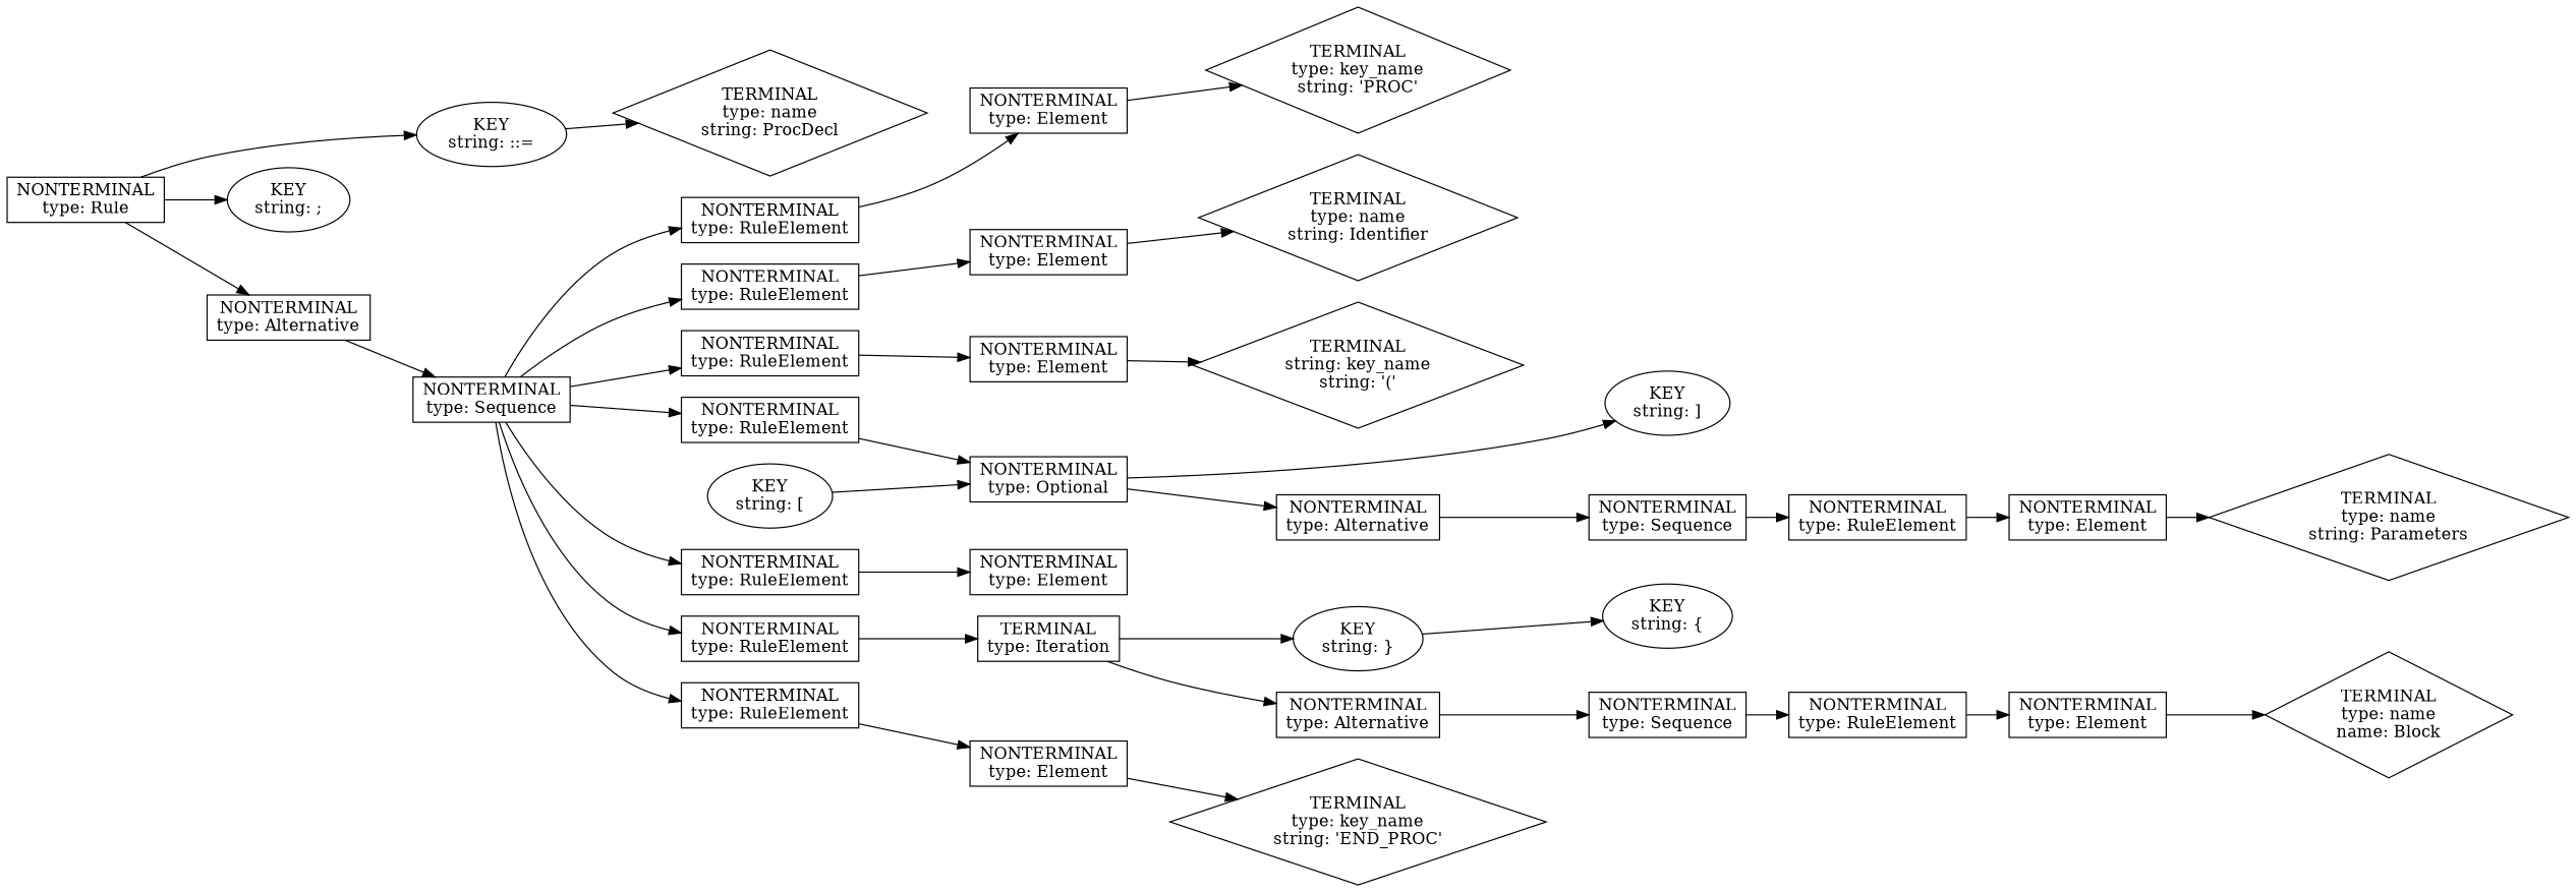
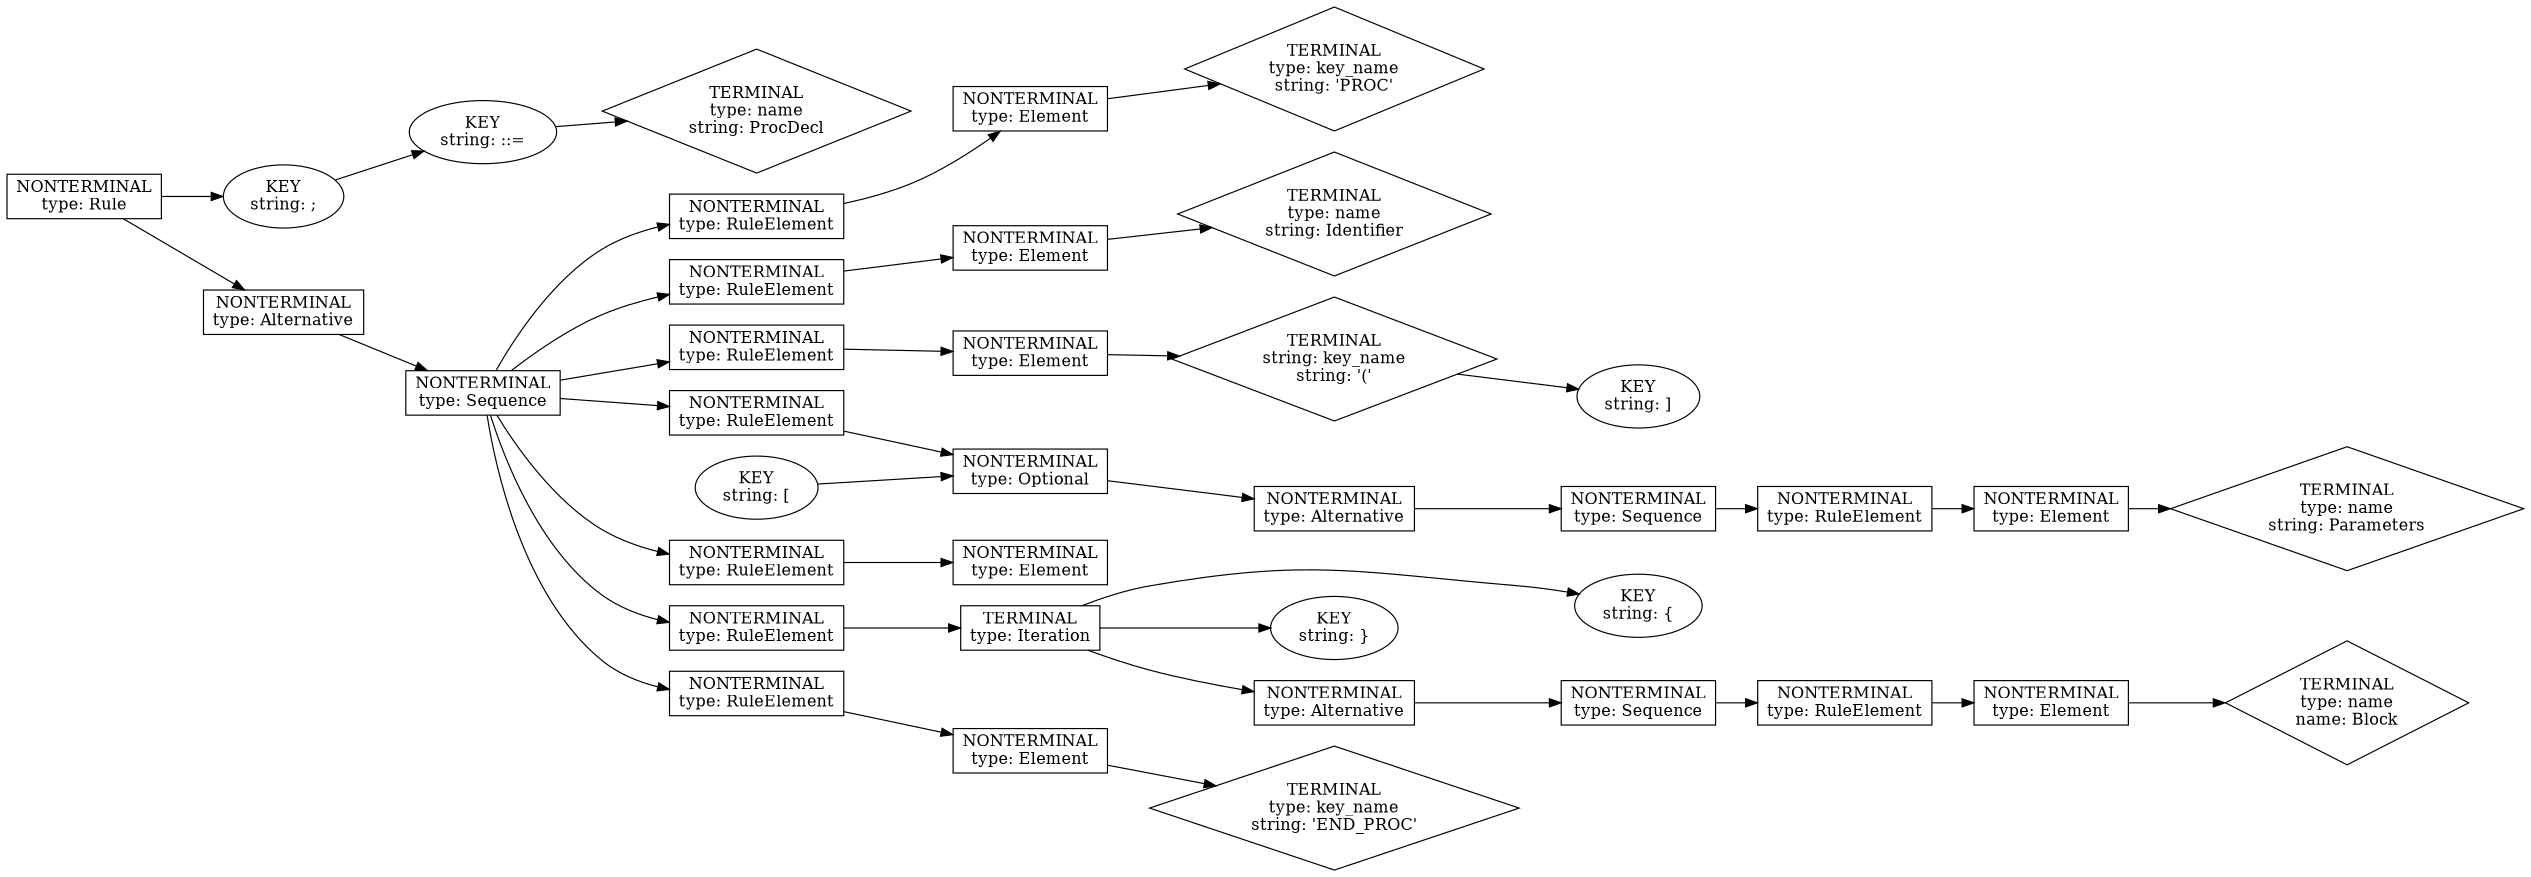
  digraph {
    rankdir=LR
    node [shape=box]
    n1 [label="NONTERMINAL\ntype: Rule"]
    n2 [label="KEY\nstring: ::=" shape=oval]
    n3 [label="NONTERMINAL\ntype: Alternative"]
    n4 [label="KEY\nstring: ;" shape=oval]
    n5 [label="TERMINAL\ntype: name\nstring: ProcDecl" shape=diamond]
    n6 [label="NONTERMINAL\ntype: Sequence"]
    n7 [label="NONTERMINAL\ntype: RuleElement"]
    n8 [label="NONTERMINAL\ntype: RuleElement"]
    n9 [label="NONTERMINAL\ntype: RuleElement"]
    n10 [label="NONTERMINAL\ntype: RuleElement"]
    n11 [label="NONTERMINAL\ntype: RuleElement"]
    n12 [label="NONTERMINAL\ntype: RuleElement"]
    n13 [label="NONTERMINAL\ntype: RuleElement"]
    n14 [label="NONTERMINAL\ntype: Element"]
    n15 [label="NONTERMINAL\ntype: Element"]
    n16 [label="NONTERMINAL\ntype: Element"]
    n17 [label="NONTERMINAL\ntype: Optional"]
    n18 [label="NONTERMINAL\ntype: Element"]
    n19 [label="TERMINAL\ntype: Iteration"]
    n20 [label="NONTERMINAL\ntype: Element"]
    n21 [label="TERMINAL\ntype: key_name\nstring: 'PROC'" shape=diamond]
    n22 [label="TERMINAL\ntype: name\nstring: Identifier" shape=diamond]
    n23 [label="TERMINAL\nstring: key_name\nstring: '('" shape=diamond]
    n24 [label="NONTERMINAL\ntype: Alternative"]
    n25 [label="KEY\nstring: ]" shape=oval]
    n26 [label="KEY\nstring: {" shape=oval]
    n27 [label="NONTERMINAL\ntype: Alternative"]
    n28 [label="KEY\nstring: }" shape=oval]
    n29 [label="TERMINAL\ntype: key_name\nstring: 'END_PROC'" shape=diamond]
    n30 [label="KEY\nstring: [" shape=oval]
    n31 [label="NONTERMINAL\ntype: Sequence"]
    n32 [label="NONTERMINAL\ntype: Sequence"]
    n33 [label="NONTERMINAL\ntype: RuleElement"]
    n34 [label="NONTERMINAL\ntype: RuleElement"]
    n35 [label="NONTERMINAL\ntype: Element"]
    n36 [label="NONTERMINAL\ntype: Element"]
    n37 [label="TERMINAL\ntype: name\nstring: Parameters" shape=diamond]
    n38 [label="TERMINAL\ntype: name\nname: Block" shape=diamond]
-   n1 -> n2
+   n4 -> n2
    n1 -> n3
    n1 -> n4
    n2 -> n5
    n3 -> n6
    n6 -> n7
    n6 -> n8
    n6 -> n9
    n6 -> n10
    n6 -> n11
    n6 -> n12
    n6 -> n13
    n7 -> n14
    n8 -> n15
    n9 -> n16
    n10 -> n17
    n11 -> n18
    n12 -> n19
    n13 -> n20
    n14 -> n21
    n15 -> n22
    n16 -> n23
    n17 -> n24
-   n17 -> n25
-   n28 -> n26
+   n23 -> n25
+   n19 -> n26
    n19 -> n27
    n19 -> n28
    n20 -> n29
    n24 -> n31
    n27 -> n32
    n30 -> n17
    n31 -> n33
    n32 -> n34
    n33 -> n35
    n34 -> n36
    n35 -> n37
    n36 -> n38
  }
